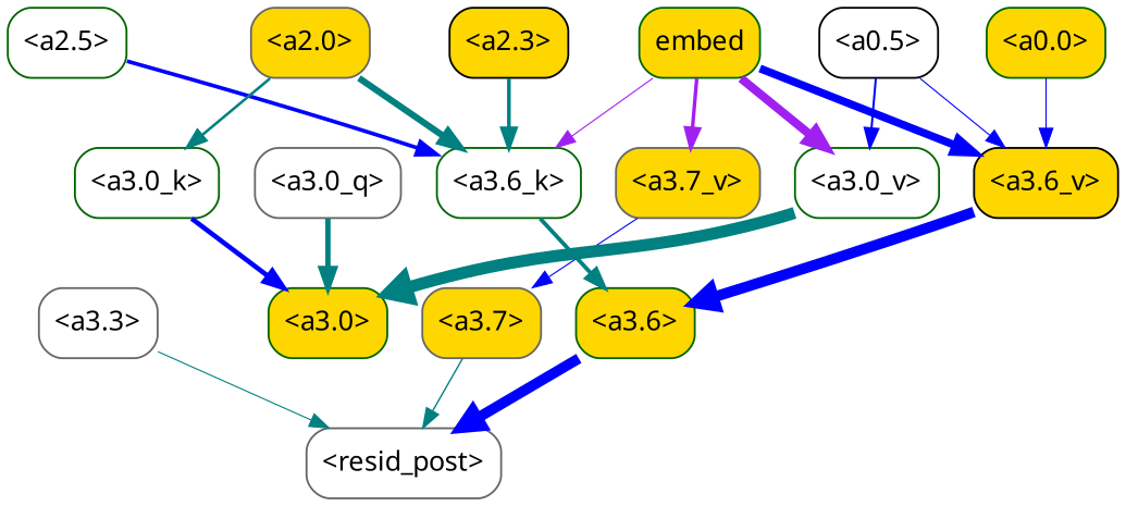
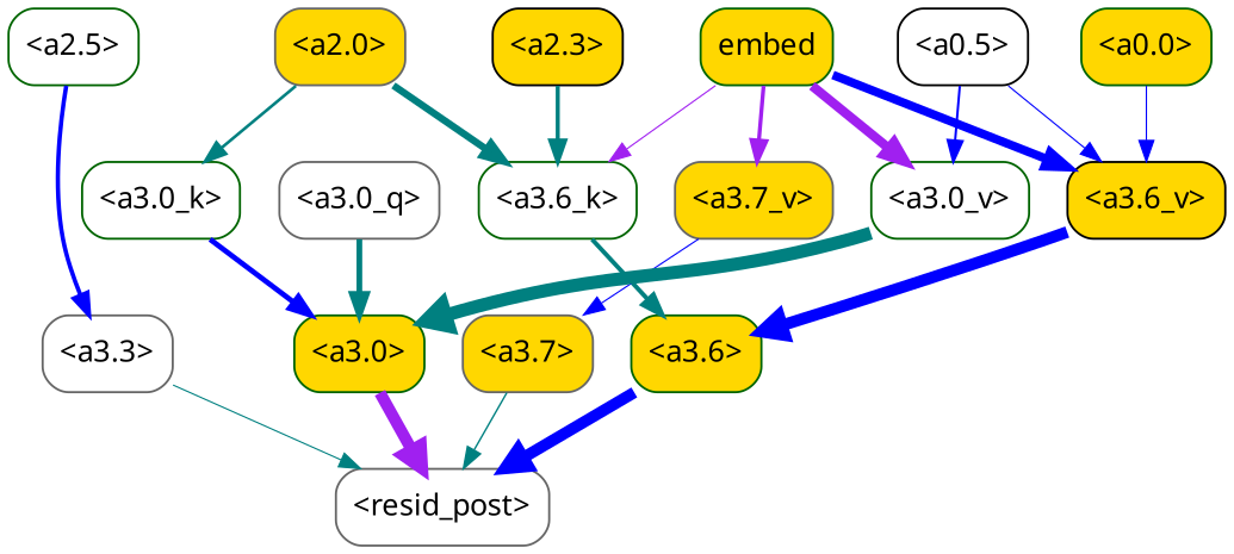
  strict digraph {
    fontname="Noto Sans"
    splines=true
    node [color=darkgreen fillcolor=gold fontname="Noto Sans" shape=box style="filled, rounded"]
    edge [color=blue fontname="Noto Sans" penwidth=0.6]
    "<a3.7>" [color=gray40]
    "<resid_post>" [color=gray40 fillcolor=white]
    "<a3.6>"
    "<a3.3>" [color=gray40 fillcolor=white]
    "<a3.0>"
    "<a3.0_q>" [color=gray40 fillcolor=white]
    "<a3.6_k>" [fillcolor=white]
    "<a3.0_k>" [fillcolor=white]
    "<a3.7_v>" [color=gray40]
    "<a3.6_v>" [color=black]
    "<a3.0_v>" [fillcolor=white]
    "<a2.5>" [fillcolor=white]
    "<a2.3>" [color=black]
    "<a2.0>" [color=gray40]
    embed
    "<a0.5>" [color=black fillcolor=white]
    "<a0.0>"
    "<a3.7>" -> "<resid_post>" [color=teal penwidth=0.7595263123512268]
    "<a3.6>" -> "<resid_post>" [penwidth=5.40013587474823]
    "<a3.3>" -> "<resid_post>" [color=teal]
+   "<a3.0>" -> "<resid_post>" [color=purple penwidth=5.540827631950378]
    "<a3.0_q>" -> "<a3.0>" [color=teal penwidth=2.681713283061981]
    "<a3.6_k>" -> "<a3.6>" [color=teal penwidth=2.080081820487976]
    "<a3.0_k>" -> "<a3.0>" [penwidth=2.4920601844787598]
    "<a3.7_v>" -> "<a3.7>"
    "<a3.6_v>" -> "<a3.6>" [penwidth=5.522058844566345]
    "<a3.0_v>" -> "<a3.0>" [color=teal penwidth=6.184832274913788]
-   "<a2.5>" -> "<a3.6_k>" [penwidth=1.998626947402954]
+   "<a2.5>" -> "<a3.3>" [penwidth=1.998626947402954]
    "<a2.3>" -> "<a3.6_k>" [color=teal penwidth=1.90748929977417]
    "<a2.0>" -> "<a3.6_k>" [color=teal penwidth=3.3549644947052]
    "<a2.0>" -> "<a3.0_k>" [color=teal penwidth=1.3908889293670654]
    embed -> "<a3.6_k>" [color=purple]
    embed -> "<a3.7_v>" [color=purple penwidth=1.8481524586677551]
    embed -> "<a3.6_v>" [penwidth=4.0683629512786865]
    embed -> "<a3.0_v>" [color=purple penwidth=4.396489858627319]
    "<a0.5>" -> "<a3.6_v>"
    "<a0.5>" -> "<a3.0_v>" [penwidth=1.0967135429382324]
    "<a0.0>" -> "<a3.6_v>"
  }
